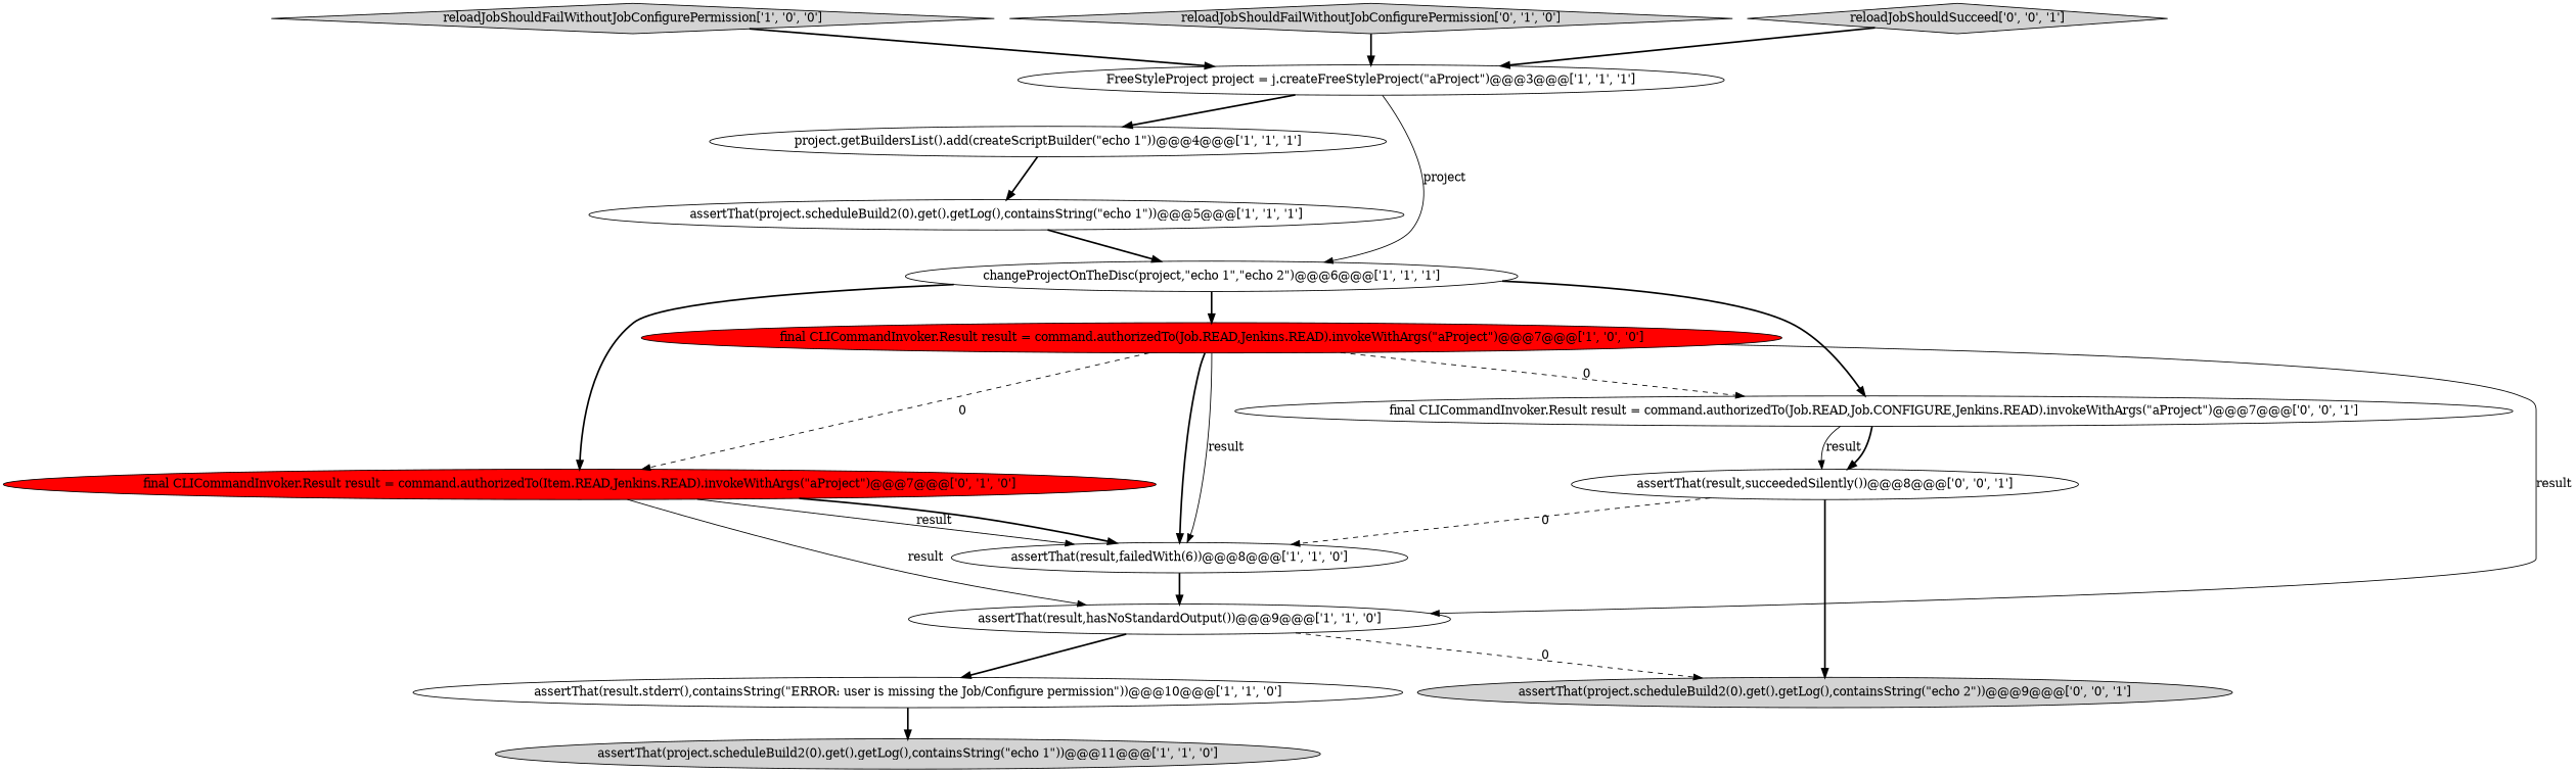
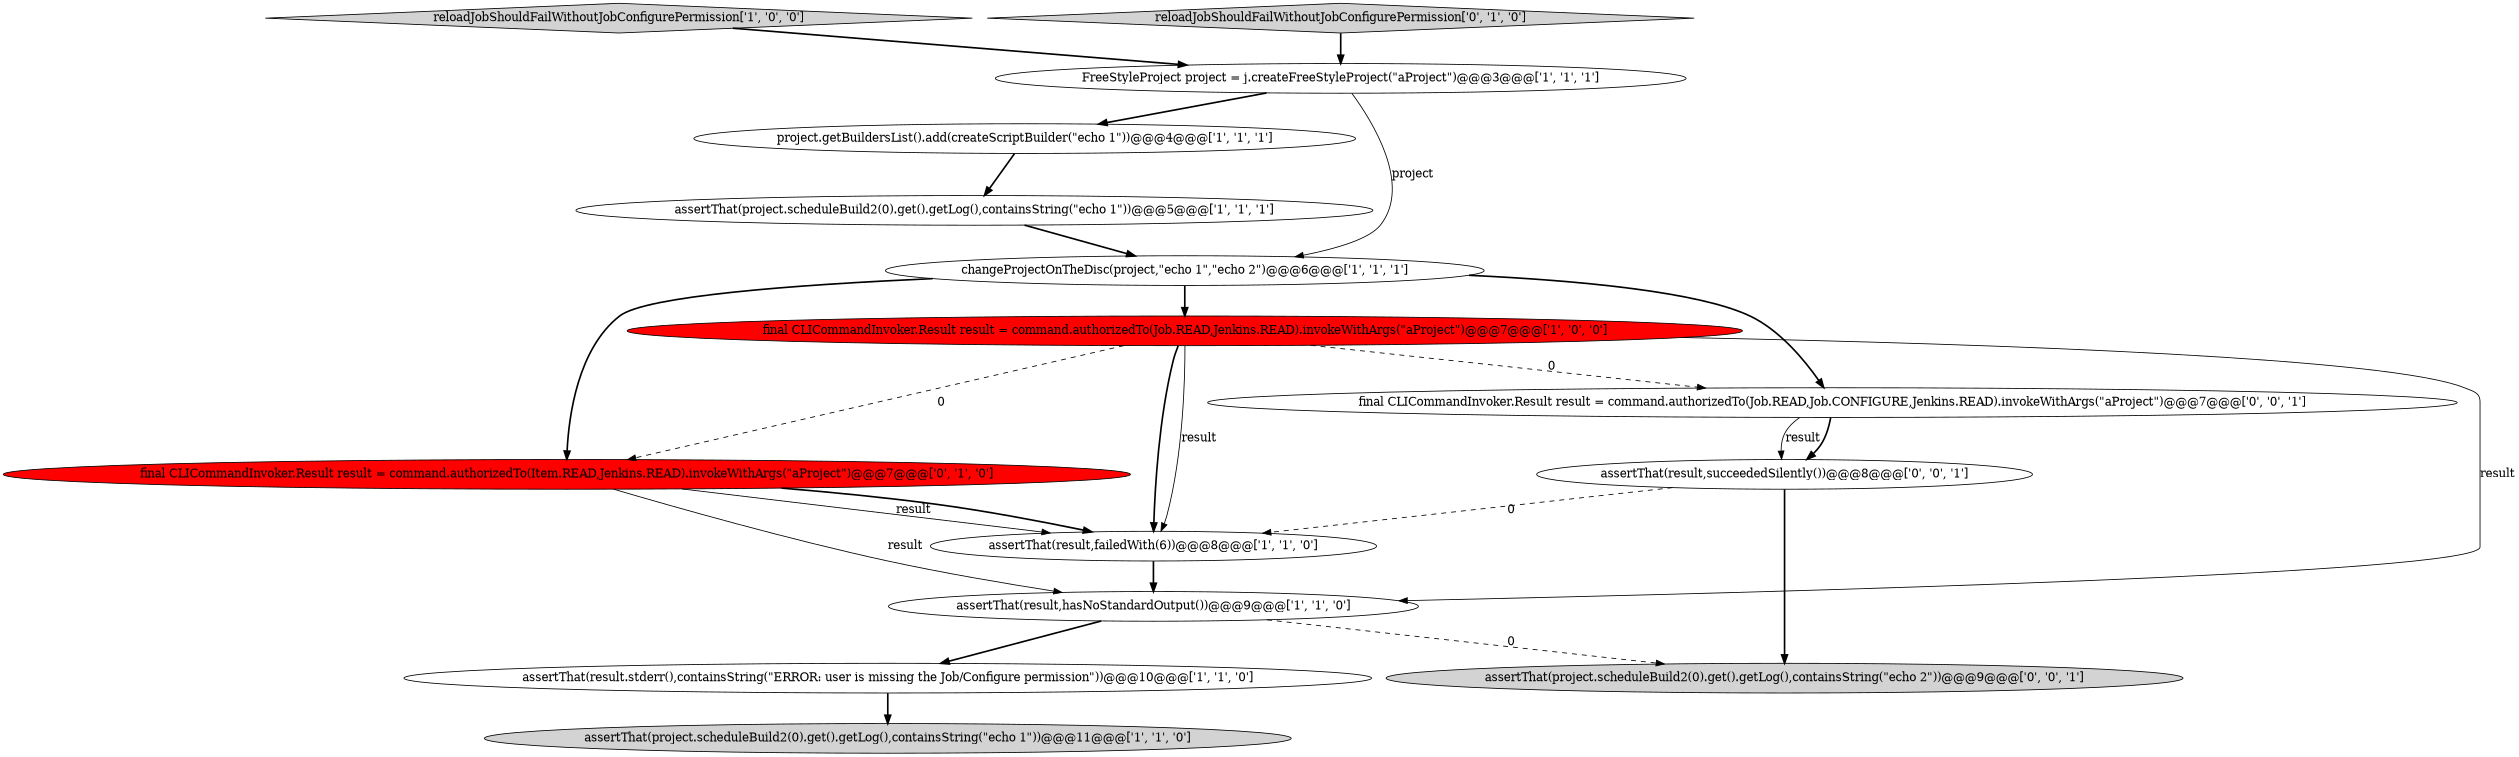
  digraph {
    node [fillcolor=white shape=ellipse style=filled]
    edge [style=bold]
    n1 [label="assertThat(project.scheduleBuild2(0).get().getLog(),containsString(\"echo 1\"))@@@5@@@['1', '1', '1']"]
    n2 [label="changeProjectOnTheDisc(project,\"echo 1\",\"echo 2\")@@@6@@@['1', '1', '1']"]
    n3 [label="final CLICommandInvoker.Result result = command.authorizedTo(Job.READ,Job.CONFIGURE,Jenkins.READ).invokeWithArgs(\"aProject\")@@@7@@@['0', '0', '1']"]
    n4 [fillcolor=red label="final CLICommandInvoker.Result result = command.authorizedTo(Job.READ,Jenkins.READ).invokeWithArgs(\"aProject\")@@@7@@@['1', '0', '0']"]
    n5 [fillcolor=red label="final CLICommandInvoker.Result result = command.authorizedTo(Item.READ,Jenkins.READ).invokeWithArgs(\"aProject\")@@@7@@@['0', '1', '0']"]
    n6 [fillcolor=lightgray label="reloadJobShouldFailWithoutJobConfigurePermission['1', '0', '0']" shape=diamond]
    n7 [label="FreeStyleProject project = j.createFreeStyleProject(\"aProject\")@@@3@@@['1', '1', '1']"]
    n8 [label="project.getBuildersList().add(createScriptBuilder(\"echo 1\"))@@@4@@@['1', '1', '1']"]
    n9 [fillcolor=lightgray label="assertThat(project.scheduleBuild2(0).get().getLog(),containsString(\"echo 2\"))@@@9@@@['0', '0', '1']"]
    n10 [label="assertThat(result,hasNoStandardOutput())@@@9@@@['1', '1', '0']"]
    n11 [label="assertThat(result.stderr(),containsString(\"ERROR: user is missing the Job/Configure permission\"))@@@10@@@['1', '1', '0']"]
    n12 [fillcolor=lightgray label="assertThat(project.scheduleBuild2(0).get().getLog(),containsString(\"echo 1\"))@@@11@@@['1', '1', '0']"]
    n13 [fillcolor=lightgray label="reloadJobShouldFailWithoutJobConfigurePermission['0', '1', '0']" shape=diamond]
    n14 [label="assertThat(result,succeededSilently())@@@8@@@['0', '0', '1']"]
    n15 [label="assertThat(result,failedWith(6))@@@8@@@['1', '1', '0']"]
-   n16 [fillcolor=lightgray label="reloadJobShouldSucceed['0', '0', '1']" shape=diamond]
    n1 -> n2
    n2 -> n3
    n2 -> n4
    n2 -> n5
    n3 -> n14 [label=result style=solid]
    n3 -> n14
    n4 -> n3 [label=0 style=dashed]
    n4 -> n5 [label=0 style=dashed]
    n4 -> n10 [label=result style=solid]
    n4 -> n15
    n4 -> n15 [label=result style=solid]
    n5 -> n10 [label=result style=solid]
    n5 -> n15 [label=result style=solid]
    n5 -> n15
    n6 -> n7
    n7 -> n2 [label=project style=solid]
    n7 -> n8
    n8 -> n1
    n10 -> n9 [label=0 style=dashed]
    n10 -> n11
    n11 -> n12
    n13 -> n7
    n14 -> n9
    n14 -> n15 [label=0 style=dashed]
    n15 -> n10
-   n16 -> n7
  }
